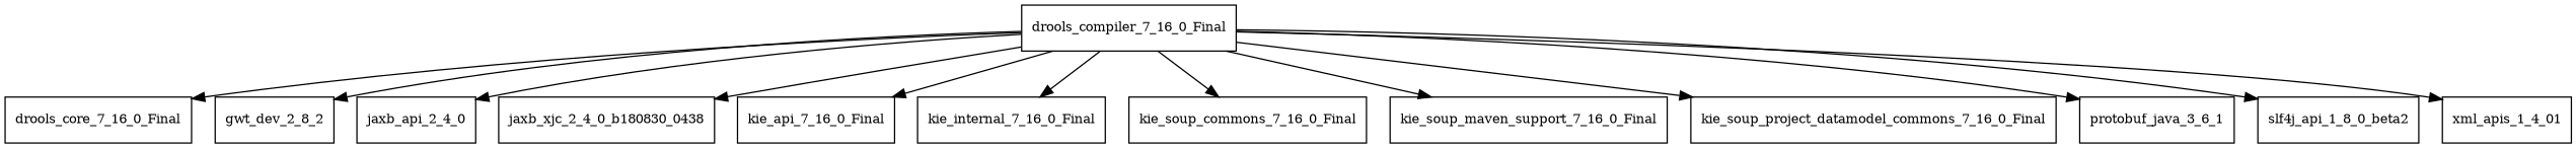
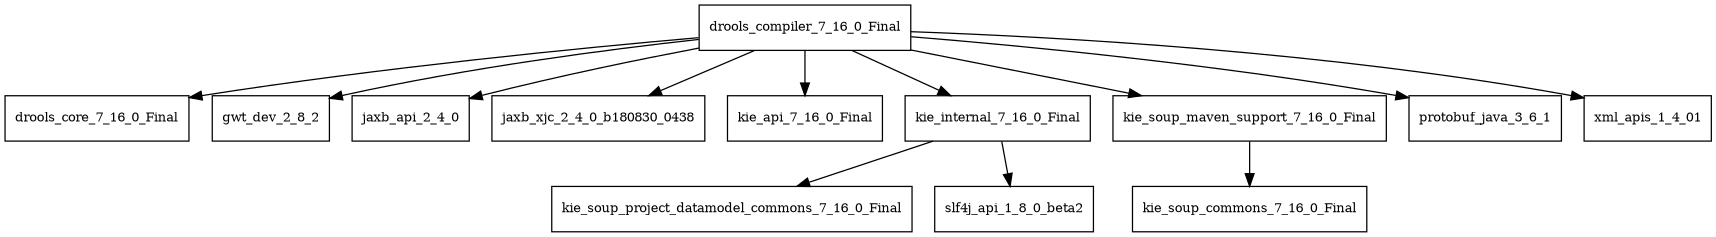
  digraph {
    fontname="DejaVu Serif"
    node [fontname="DejaVu Serif" fontsize=10.0 shape=box]
    edge [fontname="DejaVu Serif"]
    drools_compiler_7_16_0_Final
    drools_core_7_16_0_Final
    gwt_dev_2_8_2
    jaxb_api_2_4_0
    jaxb_xjc_2_4_0_b180830_0438
    kie_api_7_16_0_Final
    kie_internal_7_16_0_Final
    kie_soup_commons_7_16_0_Final
    kie_soup_maven_support_7_16_0_Final
    kie_soup_project_datamodel_commons_7_16_0_Final
    protobuf_java_3_6_1
    slf4j_api_1_8_0_beta2
    xml_apis_1_4_01
    drools_compiler_7_16_0_Final -> drools_core_7_16_0_Final
    drools_compiler_7_16_0_Final -> gwt_dev_2_8_2
    drools_compiler_7_16_0_Final -> jaxb_api_2_4_0
    drools_compiler_7_16_0_Final -> jaxb_xjc_2_4_0_b180830_0438
    drools_compiler_7_16_0_Final -> kie_api_7_16_0_Final
    drools_compiler_7_16_0_Final -> kie_internal_7_16_0_Final
-   drools_compiler_7_16_0_Final -> kie_soup_commons_7_16_0_Final
+   kie_soup_maven_support_7_16_0_Final -> kie_soup_commons_7_16_0_Final
    drools_compiler_7_16_0_Final -> kie_soup_maven_support_7_16_0_Final
-   drools_compiler_7_16_0_Final -> kie_soup_project_datamodel_commons_7_16_0_Final
+   kie_internal_7_16_0_Final -> kie_soup_project_datamodel_commons_7_16_0_Final
    drools_compiler_7_16_0_Final -> protobuf_java_3_6_1
-   drools_compiler_7_16_0_Final -> slf4j_api_1_8_0_beta2
+   kie_internal_7_16_0_Final -> slf4j_api_1_8_0_beta2
    drools_compiler_7_16_0_Final -> xml_apis_1_4_01
  }
